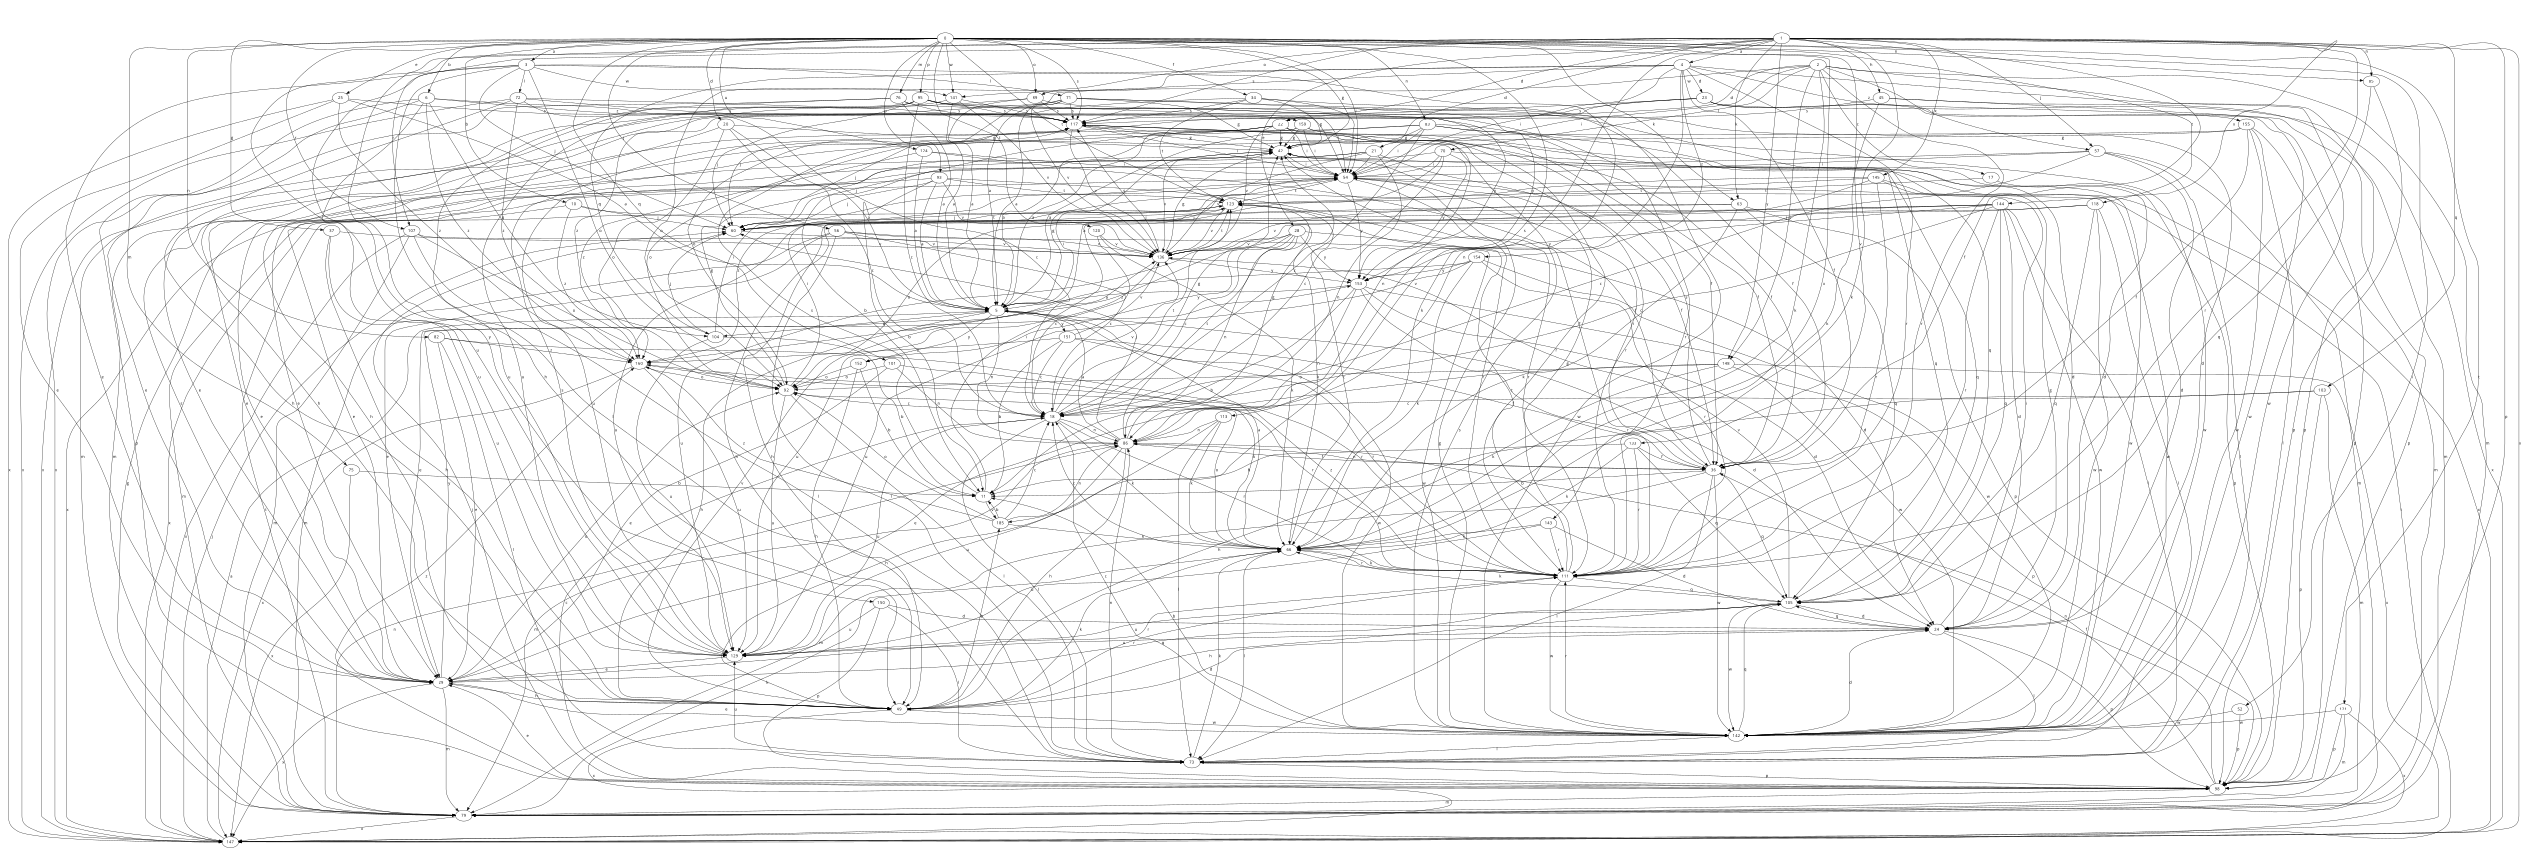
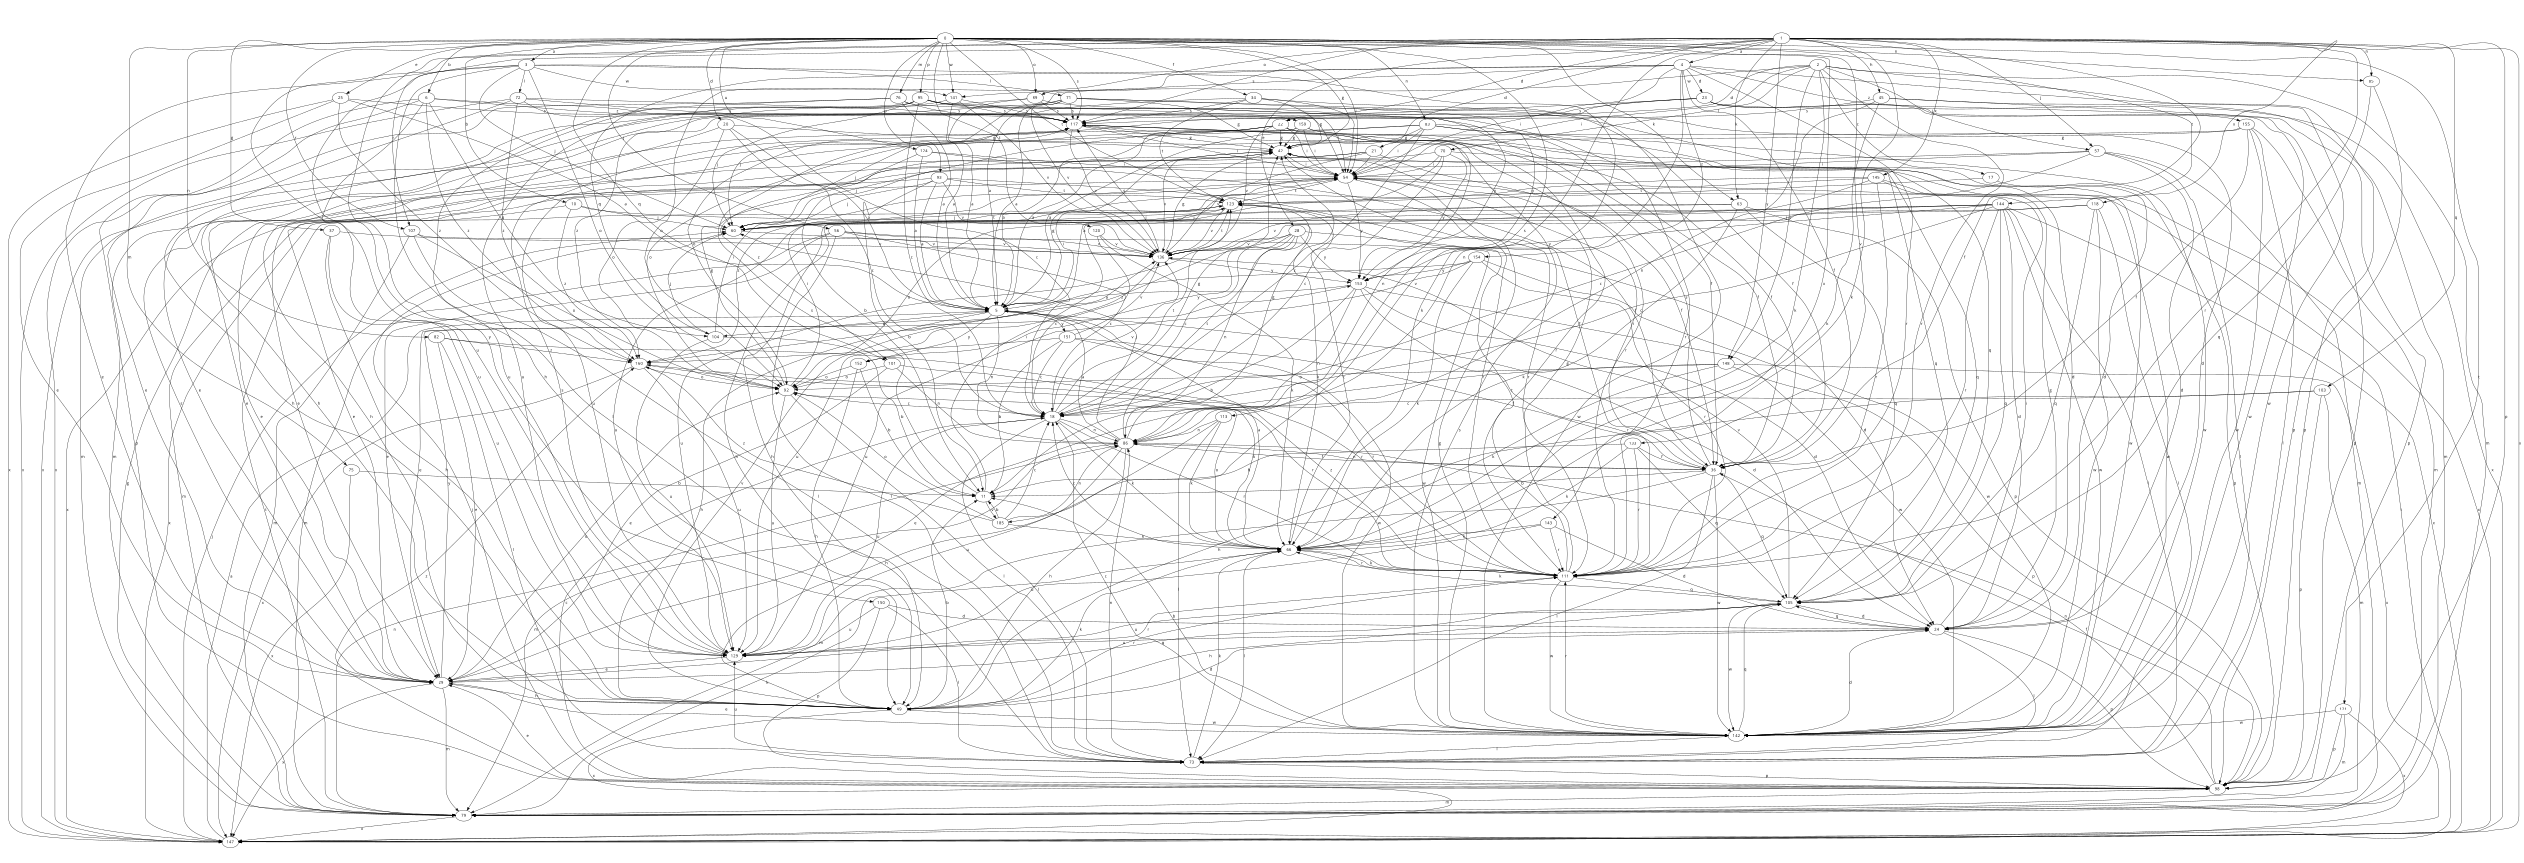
  strict digraph {
    fontname="Open Sans"
    node [fontname="Open Sans"]
    edge [fontname="Open Sans"]
    0
    3
    6
    10
    20
    25
    34
    37
    42
-   52
    54
    56
    63
    75
    76
    82
    83
    85
    89
    93
    95
    101
    107
    113
    117
    118
    120
    121
    123
    124
    133
    141
    143
    66
    29
    60
    71
    72
    73
    92
    150
    98
    129
    104
    159
    160
    147
    49
    5
    18
    79
    142
    136
    105
    36
    111
    153
    11
    24
    86
    1
    4
    21
    22
    28
    45
    57
    103
    n69 [label=185]
    144
    145
    148
    23
    154
    155
    152
    2
    17
    70
    151
    0 -> 3 [label=a]
    0 -> 6 [label=b]
    0 -> 10 [label=b]
    0 -> 20 [label=d]
    0 -> 25 [label=e]
    0 -> 34 [label=f]
    0 -> 37 [label=g]
    0 -> 42 [label=g]
-   0 -> 52 [label=i]
    0 -> 54 [label=i]
    0 -> 56 [label=j]
    0 -> 63 [label=k]
    0 -> 75 [label=m]
    0 -> 76 [label=m]
    0 -> 82 [label=n]
    0 -> 83 [label=n]
    0 -> 85 [label=n]
    0 -> 89 [label=o]
    0 -> 93 [label=p]
    0 -> 95 [label=p]
    0 -> 101 [label=q]
    0 -> 107 [label=r]
    0 -> 113 [label=s]
    0 -> 117 [label=s]
    0 -> 118 [label=t]
    0 -> 120 [label=t]
    0 -> 121 [label=t]
    0 -> 123 [label=t]
    0 -> 124 [label=u]
    0 -> 133 [label=v]
    0 -> 141 [label=w]
    0 -> 143 [label=x]
    3 -> 141 [label=w]
    3 -> 66 [label=k]
    3 -> 29 [label=e]
    3 -> 60 [label=j]
    3 -> 71 [label=l]
    3 -> 72 [label=l]
    3 -> 73 [label=l]
    3 -> 92 [label=o]
    3 -> 150 [label=y]
    6 -> 54 [label=i]
    6 -> 29 [label=e]
    6 -> 98 [label=p]
    6 -> 129 [label=u]
    6 -> 104 [label=q]
    6 -> 159 [label=z]
    6 -> 160 [label=z]
    10 -> 66 [label=k]
    10 -> 60 [label=j]
    10 -> 160 [label=z]
    10 -> 147 [label=x]
    20 -> 42 [label=g]
    20 -> 92 [label=o]
    20 -> 49 [label=h]
    20 -> 5 [label=a]
    20 -> 18 [label=c]
    25 -> 117 [label=s]
    25 -> 29 [label=e]
    25 -> 160 [label=z]
    25 -> 147 [label=x]
    25 -> 5 [label=a]
    34 -> 42 [label=g]
    34 -> 54 [label=i]
    34 -> 117 [label=s]
    34 -> 123 [label=t]
    34 -> 79 [label=m]
    34 -> 142 [label=w]
    37 -> 129 [label=u]
    37 -> 49 [label=h]
    37 -> 136 [label=v]
    42 -> 54 [label=i]
    42 -> 136 [label=v]
    42 -> 105 [label=q]
-   52 -> 98 [label=p]
-   52 -> 142 [label=w]
    54 -> 123 [label=t]
    54 -> 79 [label=m]
    54 -> 36 [label=f]
    54 -> 111 [label=r]
    54 -> 153 [label=y]
    56 -> 29 [label=e]
    56 -> 73 [label=l]
    56 -> 18 [label=c]
    56 -> 79 [label=m]
    56 -> 142 [label=w]
    56 -> 136 [label=v]
    63 -> 66 [label=k]
    63 -> 60 [label=j]
    63 -> 98 [label=p]
    63 -> 136 [label=v]
    63 -> 105 [label=q]
    75 -> 147 [label=x]
    75 -> 11 [label=b]
    76 -> 117 [label=s]
    76 -> 129 [label=u]
    76 -> 147 [label=x]
    76 -> 5 [label=a]
    76 -> 111 [label=r]
    82 -> 29 [label=e]
    82 -> 73 [label=l]
    82 -> 160 [label=z]
    82 -> 111 [label=r]
    83 -> 42 [label=g]
    83 -> 54 [label=i]
    83 -> 29 [label=e]
    83 -> 5 [label=a]
    83 -> 18 [label=c]
    83 -> 142 [label=w]
    83 -> 36 [label=f]
    83 -> 24 [label=d]
    85 -> 98 [label=p]
    85 -> 105 [label=q]
    89 -> 117 [label=s]
    89 -> 29 [label=e]
    89 -> 5 [label=a]
    89 -> 105 [label=q]
    93 -> 123 [label=t]
    93 -> 60 [label=j]
    93 -> 147 [label=x]
    93 -> 5 [label=a]
    93 -> 136 [label=v]
    93 -> 111 [label=r]
    93 -> 11 [label=b]
    95 -> 54 [label=i]
    95 -> 117 [label=s]
    95 -> 60 [label=j]
    95 -> 129 [label=u]
    95 -> 49 [label=h]
    95 -> 18 [label=c]
    95 -> 153 [label=y]
    95 -> 24 [label=d]
    101 -> 66 [label=k]
    101 -> 29 [label=e]
    101 -> 92 [label=o]
    101 -> 86 [label=n]
    107 -> 73 [label=l]
    107 -> 92 [label=o]
-   107 -> 147 [label=x]
+   144 -> 147 [label=x]
    107 -> 79 [label=m]
    107 -> 136 [label=v]
    113 -> 66 [label=k]
    113 -> 73 [label=l]
    113 -> 49 [label=h]
    113 -> 86 [label=n]
    117 -> 42 [label=g]
    117 -> 54 [label=i]
    117 -> 136 [label=v]
    117 -> 105 [label=q]
    117 -> 111 [label=r]
    118 -> 60 [label=j]
    118 -> 73 [label=l]
    118 -> 49 [label=h]
    118 -> 142 [label=w]
    118 -> 105 [label=q]
    120 -> 66 [label=k]
    120 -> 18 [label=c]
    120 -> 136 [label=v]
    121 -> 98 [label=p]
    121 -> 147 [label=x]
    121 -> 79 [label=m]
    121 -> 142 [label=w]
    123 -> 60 [label=j]
    123 -> 92 [label=o]
    123 -> 136 [label=v]
    124 -> 54 [label=i]
-   124 -> 160 [label=z]
+   124 -> 101 [label=z]
    124 -> 5 [label=a]
    124 -> 36 [label=f]
    133 -> 66 [label=k]
    133 -> 105 [label=q]
    133 -> 36 [label=f]
    133 -> 111 [label=r]
    133 -> 11 [label=b]
    141 -> 117 [label=s]
    141 -> 5 [label=a]
    141 -> 79 [label=m]
    141 -> 136 [label=v]
    143 -> 66 [label=k]
    143 -> 129 [label=u]
    143 -> 111 [label=r]
    143 -> 24 [label=d]
    66 -> 123 [label=t]
    66 -> 73 [label=l]
    66 -> 92 [label=o]
    66 -> 5 [label=a]
    66 -> 18 [label=c]
    66 -> 111 [label=r]
    29 -> 117 [label=s]
    29 -> 92 [label=o]
    29 -> 147 [label=x]
    29 -> 49 [label=h]
    29 -> 79 [label=m]
    29 -> 105 [label=q]
    29 -> 111 [label=r]
    29 -> 153 [label=y]
    60 -> 123 [label=t]
    60 -> 136 [label=v]
    71 -> 42 [label=g]
    71 -> 117 [label=s]
    71 -> 60 [label=j]
    71 -> 147 [label=x]
    71 -> 5 [label=a]
    71 -> 136 [label=v]
    71 -> 36 [label=f]
    71 -> 153 [label=y]
    72 -> 117 [label=s]
    72 -> 160 [label=z]
    72 -> 147 [label=x]
    72 -> 49 [label=h]
    72 -> 18 [label=c]
    72 -> 36 [label=f]
    73 -> 66 [label=k]
    73 -> 98 [label=p]
    73 -> 129 [label=u]
    73 -> 86 [label=n]
    92 -> 42 [label=g]
    92 -> 54 [label=i]
    92 -> 73 [label=l]
    92 -> 129 [label=u]
    92 -> 18 [label=c]
    150 -> 73 [label=l]
    150 -> 98 [label=p]
    150 -> 129 [label=u]
    150 -> 24 [label=d]
    98 -> 29 [label=e]
    98 -> 60 [label=j]
    98 -> 160 [label=z]
    98 -> 18 [label=c]
    98 -> 79 [label=m]
    98 -> 36 [label=f]
    98 -> 86 [label=n]
    129 -> 117 [label=s]
    129 -> 29 [label=e]
    104 -> 54 [label=i]
    104 -> 60 [label=j]
    104 -> 129 [label=u]
    104 -> 11 [label=b]
    159 -> 42 [label=g]
    159 -> 54 [label=i]
    159 -> 92 [label=o]
    159 -> 5 [label=a]
    159 -> 111 [label=r]
    159 -> 24 [label=d]
    160 -> 92 [label=o]
    160 -> 129 [label=u]
    160 -> 147 [label=x]
    160 -> 111 [label=r]
    147 -> 54 [label=i]
    147 -> 60 [label=j]
    147 -> 5 [label=a]
    49 -> 66 [label=k]
    49 -> 147 [label=x]
    49 -> 142 [label=w]
    49 -> 136 [label=v]
    49 -> 111 [label=r]
-   49 -> n69 [label=b]
+   49 -> 11 [label=b]
    49 -> 24 [label=d]
    5 -> 42 [label=g]
    5 -> 54 [label=i]
    5 -> 104 [label=q]
    5 -> 49 [label=h]
    5 -> 142 [label=w]
    5 -> 24 [label=d]
    5 -> 86 [label=n]
    5 -> 152 [label=y]
    5 -> 151 [label=y]
    18 -> 42 [label=g]
    18 -> 123 [label=t]
    18 -> 66 [label=k]
    18 -> 73 [label=l]
    18 -> 129 [label=u]
    18 -> 136 [label=v]
    18 -> 111 [label=r]
    18 -> 86 [label=n]
    79 -> 42 [label=g]
    79 -> 123 [label=t]
    79 -> 66 [label=k]
    79 -> 147 [label=x]
    79 -> 86 [label=n]
    142 -> 42 [label=g]
    142 -> 117 [label=s]
    142 -> 29 [label=e]
    142 -> 73 [label=l]
    142 -> 18 [label=c]
    142 -> 105 [label=q]
    142 -> 111 [label=r]
    142 -> 11 [label=b]
    142 -> 24 [label=d]
    136 -> 42 [label=g]
    136 -> 117 [label=s]
    136 -> 123 [label=t]
    136 -> 129 [label=u]
    136 -> 153 [label=y]
    105 -> 66 [label=k]
    105 -> 129 [label=u]
    105 -> 49 [label=h]
    105 -> 142 [label=w]
    105 -> 136 [label=v]
    105 -> 24 [label=d]
    36 -> 54 [label=i]
    36 -> 117 [label=s]
    36 -> 73 [label=l]
    36 -> 79 [label=m]
    36 -> 142 [label=w]
    36 -> 105 [label=q]
    36 -> 11 [label=b]
    36 -> 86 [label=n]
    111 -> 42 [label=g]
    111 -> 123 [label=t]
    111 -> 66 [label=k]
    111 -> 160 [label=z]
    111 -> 142 [label=w]
    111 -> 105 [label=q]
    153 -> 5 [label=a]
    153 -> 142 [label=w]
    153 -> 111 [label=r]
    153 -> 11 [label=b]
    153 -> 24 [label=d]
    153 -> 86 [label=n]
    11 -> 54 [label=i]
    11 -> 117 [label=s]
    11 -> n69 [label=v]
    24 -> 42 [label=g]
    24 -> 54 [label=i]
    24 -> 73 [label=l]
    24 -> 98 [label=p]
    24 -> 129 [label=u]
    24 -> 105 [label=q]
    86 -> 42 [label=g]
    86 -> 123 [label=t]
    86 -> 60 [label=j]
    86 -> 129 [label=u]
    86 -> 49 [label=h]
    86 -> 5 [label=a]
    86 -> 79 [label=m]
    86 -> 36 [label=f]
    1 -> 63 [label=k]
    1 -> 85 [label=n]
    1 -> 89 [label=o]
    1 -> 107 [label=r]
    1 -> 117 [label=s]
    1 -> 66 [label=k]
    1 -> 98 [label=p]
    1 -> 129 [label=u]
    1 -> 147 [label=x]
    1 -> 49 [label=h]
    1 -> 36 [label=f]
    1 -> 111 [label=r]
    1 -> 4 [label=a]
    1 -> 21 [label=d]
    1 -> 22 [label=d]
    1 -> 28 [label=e]
    1 -> 45 [label=h]
    1 -> 57 [label=j]
    1 -> 103 [label=q]
    1 -> n69 [label=v]
    1 -> 144 [label=x]
    1 -> 145 [label=x]
    1 -> 148 [label=y]
    4 -> 54 [label=i]
    4 -> 92 [label=o]
    4 -> 104 [label=q]
    4 -> 5 [label=a]
    4 -> 142 [label=w]
    4 -> 36 [label=f]
    4 -> 111 [label=r]
    4 -> 86 [label=n]
    4 -> 23 [label=d]
    4 -> 154 [label=z]
    4 -> 155 [label=z]
    21 -> 54 [label=i]
    21 -> 29 [label=e]
    21 -> 129 [label=u]
    21 -> 136 [label=v]
    21 -> 36 [label=f]
-   21 -> 86 [label=n]
+   45 -> 86 [label=n]
    22 -> 42 [label=g]
    22 -> 54 [label=i]
    22 -> 60 [label=j]
    22 -> 5 [label=a]
    22 -> 136 [label=v]
    22 -> 36 [label=f]
    22 -> 11 [label=b]
    22 -> 86 [label=n]
    28 -> 129 [label=u]
    28 -> 160 [label=z]
    28 -> 18 [label=c]
    28 -> 136 [label=v]
    28 -> 153 [label=y]
    28 -> 24 [label=d]
    28 -> 86 [label=n]
    28 -> 152 [label=y]
    45 -> 117 [label=s]
    45 -> 66 [label=k]
    45 -> 98 [label=p]
    45 -> 79 [label=m]
    57 -> 54 [label=i]
    57 -> 29 [label=e]
    57 -> 73 [label=l]
    57 -> 18 [label=c]
    57 -> 79 [label=m]
    57 -> 24 [label=d]
    103 -> 98 [label=p]
    103 -> 49 [label=h]
    103 -> 18 [label=c]
    103 -> 79 [label=m]
    n69 -> 66 [label=k]
    n69 -> 92 [label=o]
    n69 -> 160 [label=z]
    n69 -> 18 [label=c]
    n69 -> 11 [label=b]
    n69 -> 86 [label=n]
    144 -> 60 [label=j]
    144 -> 73 [label=l]
    144 -> 129 [label=u]
    144 -> 49 [label=h]
    144 -> 18 [label=c]
    144 -> 142 [label=w]
    144 -> 105 [label=q]
    144 -> 111 [label=r]
    144 -> 153 [label=y]
    144 -> 24 [label=d]
    145 -> 123 [label=t]
    145 -> 160 [label=z]
    145 -> 147 [label=x]
    145 -> 142 [label=w]
    145 -> 136 [label=v]
    145 -> 111 [label=r]
    148 -> 66 [label=k]
    148 -> 29 [label=e]
    148 -> 92 [label=o]
    148 -> 98 [label=p]
    148 -> 147 [label=x]
    23 -> 117 [label=s]
    23 -> 92 [label=o]
    23 -> 98 [label=p]
    23 -> 160 [label=z]
    23 -> 147 [label=x]
    23 -> 142 [label=w]
    154 -> 66 [label=k]
    154 -> 29 [label=e]
    154 -> 129 [label=u]
    154 -> 142 [label=w]
    154 -> 111 [label=r]
    154 -> 153 [label=y]
    155 -> 42 [label=g]
    155 -> 29 [label=e]
    155 -> 73 [label=l]
    155 -> 79 [label=m]
    155 -> 142 [label=w]
    155 -> 36 [label=f]
    152 -> 92 [label=o]
    152 -> 49 [label=h]
    152 -> 11 [label=b]
    2 -> 54 [label=i]
    2 -> 141 [label=w]
    2 -> 66 [label=k]
    2 -> 98 [label=p]
    2 -> 79 [label=m]
    2 -> 111 [label=r]
    2 -> 22 [label=d]
    2 -> 57 [label=j]
    2 -> 148 [label=y]
    2 -> 17 [label=c]
    2 -> 70 [label=l]
    17 -> 123 [label=t]
    17 -> 98 [label=p]
    70 -> 54 [label=i]
    70 -> 60 [label=j]
    70 -> 5 [label=a]
    70 -> 18 [label=c]
    70 -> 142 [label=w]
    70 -> 153 [label=y]
    151 -> 160 [label=z]
    151 -> 18 [label=c]
    151 -> 136 [label=v]
    151 -> 36 [label=f]
    151 -> 111 [label=r]
    151 -> 11 [label=b]
  }
